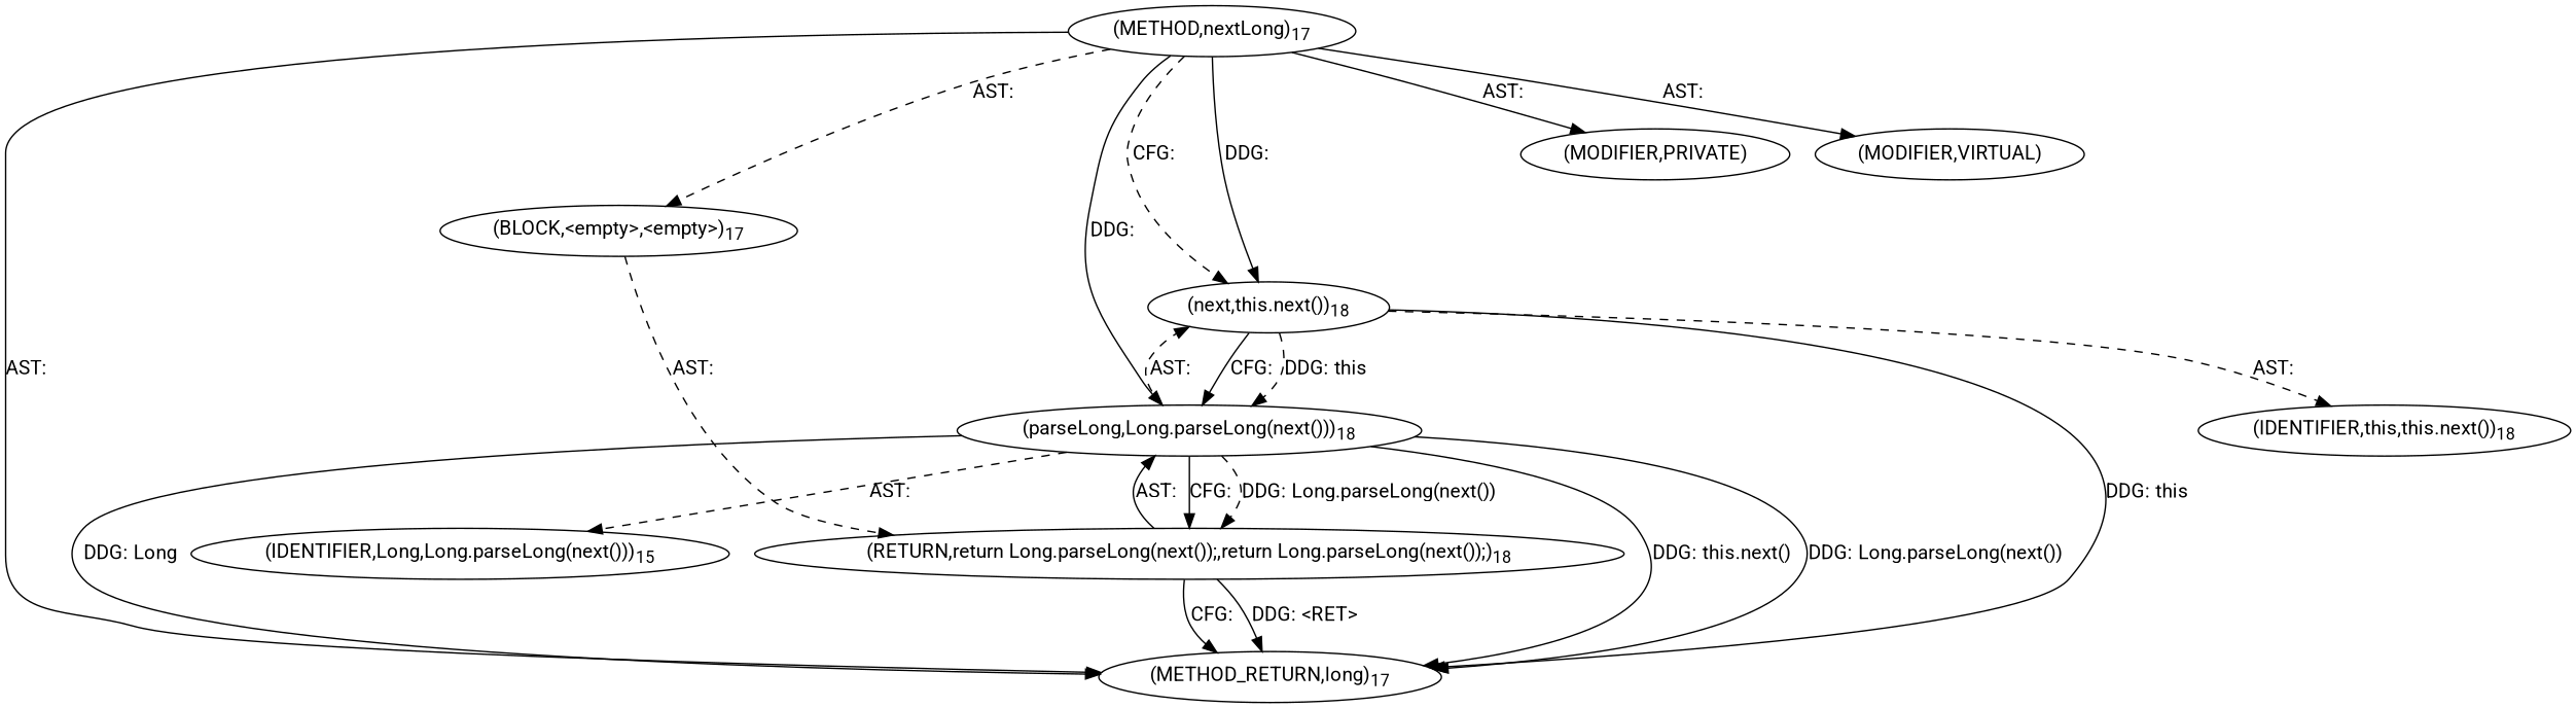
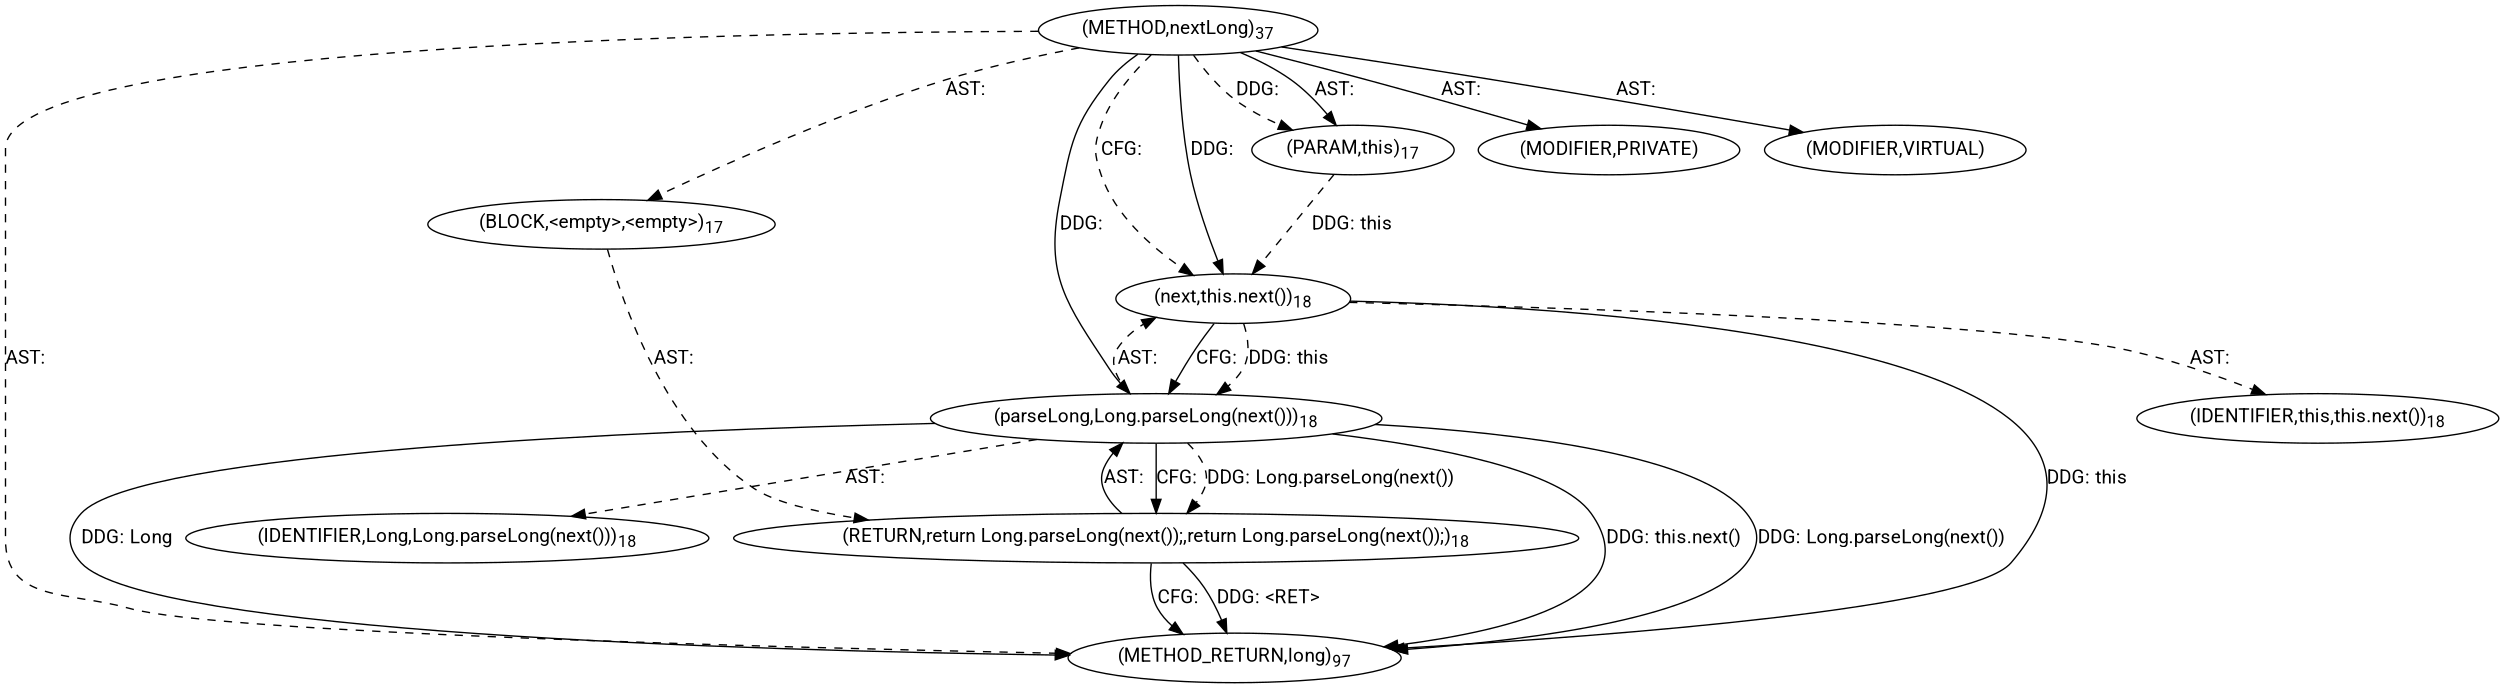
  digraph {
    fontname=Roboto
    node [fontname=Roboto]
    edge [fontname=Roboto style=solid]
-   n1 [label=<(METHOD,nextLong)<SUB>17</SUB>>]
+   n1 [label=<(METHOD,nextLong)<SUB>37</SUB>>]
+   n2 [label=<(PARAM,this)<SUB>17</SUB>>]
    n3 [label=<(BLOCK,&lt;empty&gt;,&lt;empty&gt;)<SUB>17</SUB>>]
    n4 [label=<(parseLong,Long.parseLong(next()))<SUB>18</SUB>>]
    n5 [label=<(next,this.next())<SUB>18</SUB>>]
    n6 [label=<(MODIFIER,PRIVATE)>]
    n7 [label=<(MODIFIER,VIRTUAL)>]
-   n8 [label=<(METHOD_RETURN,long)<SUB>17</SUB>>]
+   n8 [label=<(METHOD_RETURN,long)<SUB>97</SUB>>]
    n9 [label=<(RETURN,return Long.parseLong(next());,return Long.parseLong(next());)<SUB>18</SUB>>]
-   n10 [label=<(IDENTIFIER,Long,Long.parseLong(next()))<SUB>15</SUB>>]
+   n10 [label=<(IDENTIFIER,Long,Long.parseLong(next()))<SUB>18</SUB>>]
    n11 [label=<(IDENTIFIER,this,this.next())<SUB>18</SUB>>]
+   n1 -> n2 [label="AST: "]
+   n1 -> n2 [label="DDG: " style=dashed]
    n1 -> n3 [label="AST: " style=dashed]
    n1 -> n4 [label="DDG: "]
    n1 -> n5 [label="CFG: " style=dashed]
    n1 -> n5 [label="DDG: "]
    n1 -> n6 [label="AST: "]
    n1 -> n7 [label="AST: "]
-   n1 -> n8 [label="AST: "]
+   n1 -> n8 [label="AST: " style=dashed]
+   n2 -> n5 [label="DDG: this" style=dashed]
    n3 -> n9 [label="AST: " style=dashed]
    n4 -> n5 [label="AST: " style=dashed]
    n4 -> n8 [label="DDG: Long"]
    n4 -> n8 [label="DDG: this.next()"]
    n4 -> n8 [label="DDG: Long.parseLong(next())"]
    n4 -> n9 [label="CFG: "]
    n4 -> n9 [label="DDG: Long.parseLong(next())" style=dashed]
    n4 -> n10 [label="AST: " style=dashed]
    n5 -> n4 [label="CFG: "]
    n5 -> n4 [label="DDG: this" style=dashed]
    n5 -> n8 [label="DDG: this"]
    n5 -> n11 [label="AST: " style=dashed]
    n9 -> n4 [label="AST: "]
    n9 -> n8 [label="CFG: "]
    n9 -> n8 [label="DDG: &lt;RET&gt;"]
  }
